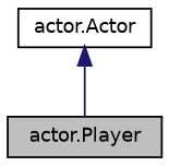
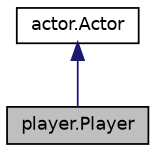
  digraph {
    node [color=black fontname=Helvetica fontsize=10 shape=record style=filled]
-   n1 [fillcolor=grey75 fontcolor=black height=0.2 label="actor.Player" width=0.4]
+   n1 [fillcolor=grey75 fontcolor=black height=0.2 label="player.Player" width=0.4]
    n2 [fillcolor=white height=0.2 label="actor.Actor" width=0.4]
    n2 -> n1 [color=midnightblue dir=back fontname=Helvetica fontsize=10 labelfontname=Helvetica labelfontsize=10 style=solid]
  }
